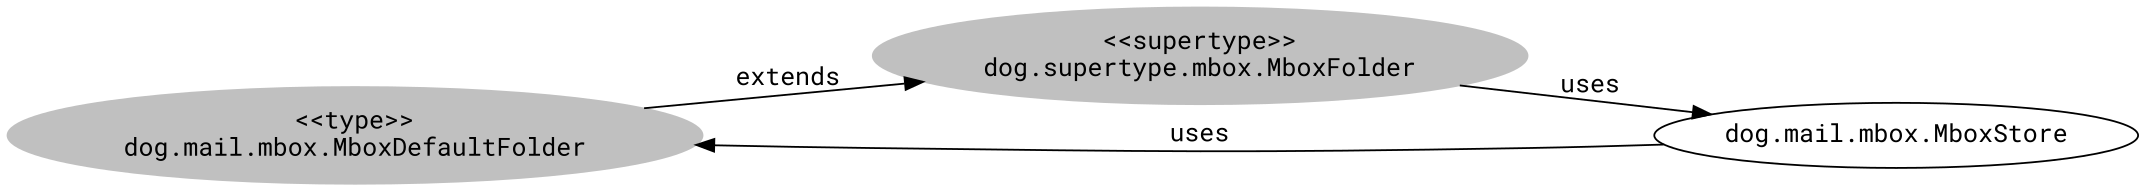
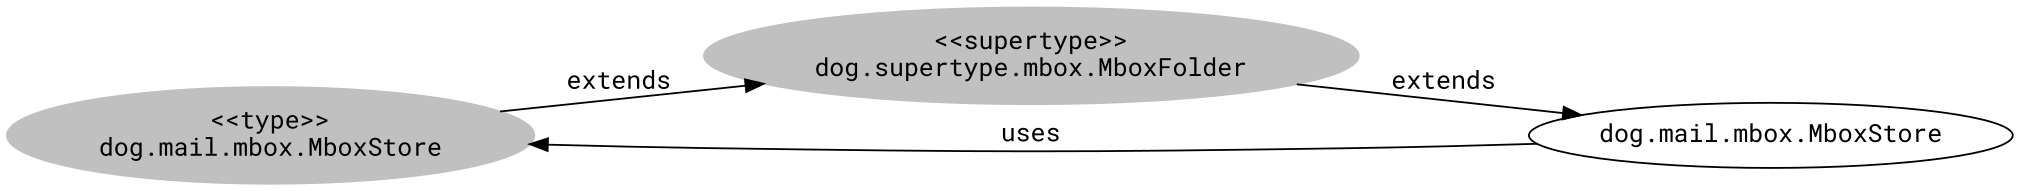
  digraph {
    fontname="Roboto Mono"
    rankdir=LR
    node [color=grey fontname="Roboto Mono" style=filled]
    edge [fontname="Roboto Mono"]
-   n1 [label="<<type>>\ndog.mail.mbox.MboxDefaultFolder"]
+   n1 [label="<<type>>\ndog.mail.mbox.MboxStore"]
    n2 [label="<<supertype>>\ndog.supertype.mbox.MboxFolder"]
    n3 [label="dog.mail.mbox.MboxStore" color="" style=""]
    n1 -> n2 [label=extends]
-   n2 -> n3 [label=uses]
+   n2 -> n3 [label=extends]
    n3 -> n1 [label=uses]
  }
